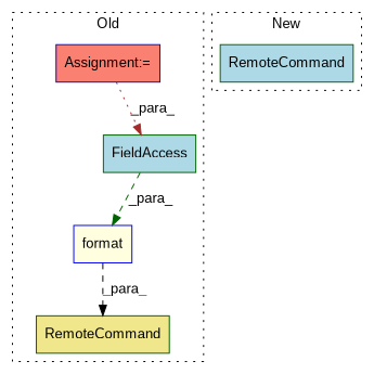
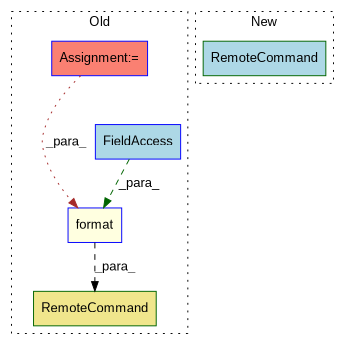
  digraph {
    fontname="Liberation Sans"
    node [a=32 color=blue fillcolor=lightblue fontname="Liberation Sans" l="14,1" shape=box style=filled]
    edge [fontname="Liberation Sans" style=dashed]
    n1 [fillcolor=lightyellow l="7,1" label=format s="7195,7262"]
    n2 [color=darkgreen fillcolor=khaki label=RemoteCommand s="6971,7263"]
-   n3 [a=22 color=darkgreen l=13 label=FieldAccess s=7202]
+   n3 [a=22 l=13 label=FieldAccess s=7202]
    n4 [a=7 fillcolor=salmon l=13 label="Assignment:=" s=6949]
    n5 [color=darkgreen label=RemoteCommand s="7024,7045"]
    subgraph cluster_1 {
      label=Old
      style=dotted
      n1
      n2
      n3
      n4
    }
    subgraph cluster_2 {
      label=New
      style=dotted
      n5
    }
    n1 -> n2 [color=black label=_para_]
    n3 -> n1 [color=darkgreen label=_para_]
-   n4 -> n3 [color=brown label=_para_ style=dotted]
+   n4 -> n1 [color=brown label=_para_ style=dotted]
  }
